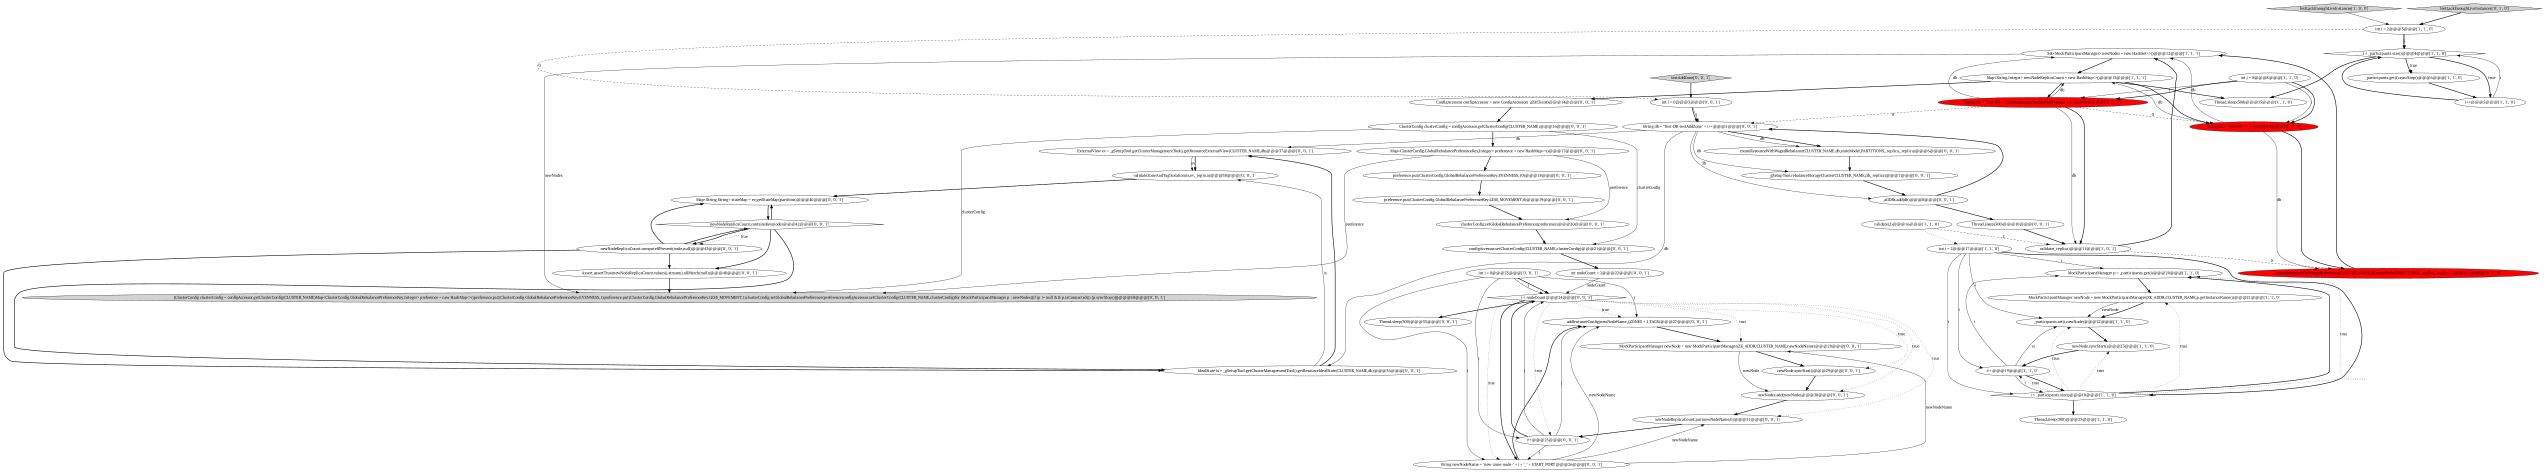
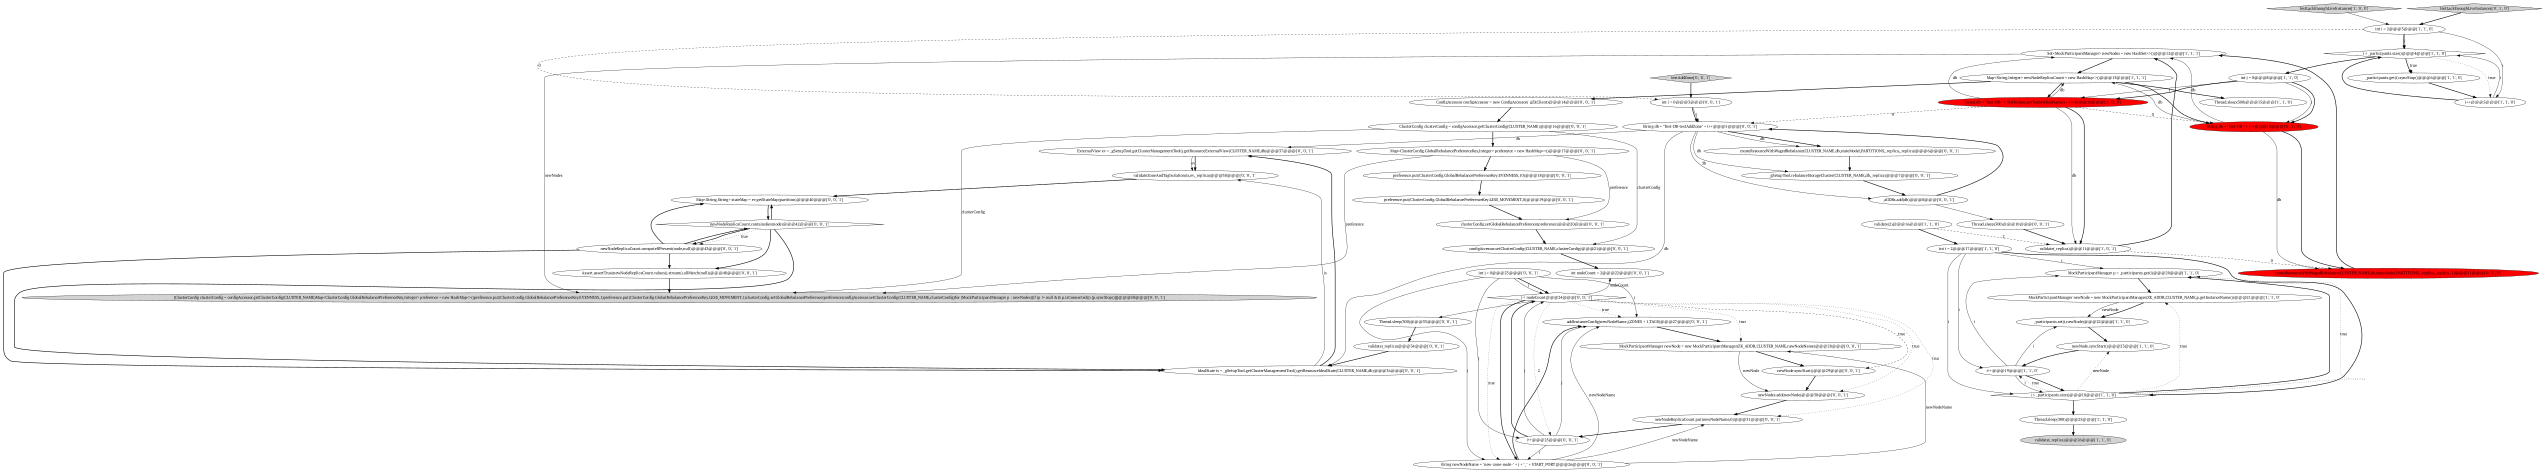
  digraph {
    fontname="PT Serif"
    node [fillcolor=white fontname="PT Serif" shape=ellipse style=filled]
    edge [fontname="PT Serif" style=bold]
    n1 [label="Set<MockParticipantManager> newNodes = new HashSet<>()@@@12@@@['1', '1', '1']"]
    n2 [fillcolor=lightgray label="{ClusterConfig clusterConfig = configAccessor.getClusterConfig(CLUSTER_NAME)Map<ClusterConfig.GlobalRebalancePreferenceKey,Integer> preference = new HashMap<>()preference.put(ClusterConfig.GlobalRebalancePreferenceKey.EVENNESS,1)preference.put(ClusterConfig.GlobalRebalancePreferenceKey.LESS_MOVEMENT,1)clusterConfig.setGlobalRebalancePreference(preference)configAccessor.setClusterConfig(CLUSTER_NAME,clusterConfig)for (MockParticipantManager p : newNodes){if (p != null && p.isConnected()) {p.syncStop()}}}@@@50@@@['0', '0', '1']"]
    n3 [label="Map<String,Integer> newNodeReplicaCount = new HashMap<>()@@@13@@@['1', '1', '1']"]
    n4 [fillcolor=red label="String db = \"Test-DB-\" + TestHelper.getTestMethodName() + j++@@@10@@@['1', '0', '0']"]
    n5 [fillcolor=red label="String db = \"Test-DB-\" + j++@@@10@@@['0', '1', '0']"]
    n6 [label="ConfigAccessor configAccessor = new ConfigAccessor(_gZkClient)@@@14@@@['0', '0', '1']"]
    n7 [label="Thread.sleep(300)@@@15@@@['1', '1', '0']"]
    n8 [label="_participants.get(i).syncStop()@@@6@@@['1', '1', '0']"]
    n9 [label="i++@@@5@@@['1', '1', '0']"]
    n10 [label="i < _participants.size()@@@4@@@['1', '1', '0']" shape=diamond]
    n11 [label="int j = 0@@@8@@@['1', '1', '0']"]
    n12 [label="validate(_replica)@@@11@@@['1', '0', '1']"]
    n13 [label="String db = \"Test-DB-testAddZone\" + i++@@@5@@@['0', '0', '1']"]
    n14 [fillcolor=red label="createResourceWithWagedRebalance(CLUSTER_NAME,db,stateModel,PARTITIONS,_replica,_replica,-1)@@@11@@@['0', '1', '0']"]
    n15 [label="int j = 0@@@23@@@['0', '0', '1']"]
    n16 [label="addInstanceConfig(newNodeName,j,ZONES + 1,TAGS)@@@27@@@['0', '0', '1']"]
    n17 [label="String newNodeName = \"new-zone-node-\" + j + \"_\" + START_PORT@@@26@@@['0', '0', '1']"]
    n18 [label="j < nodeCount@@@24@@@['0', '0', '1']" shape=diamond]
    n19 [label="j++@@@25@@@['0', '0', '1']"]
    n20 [label="MockParticipantManager newNode = new MockParticipantManager(ZK_ADDR,CLUSTER_NAME,newNodeName)@@@28@@@['0', '0', '1']"]
    n21 [label="newNodeReplicaCount.put(newNodeName,0)@@@31@@@['0', '0', '1']"]
    n22 [label="newNodes.add(newNode)@@@30@@@['0', '0', '1']"]
    n23 [label="newNode.syncStart()@@@29@@@['0', '0', '1']"]
    n24 [label="Thread.sleep(300)@@@33@@@['0', '0', '1']"]
    n25 [label="MockParticipantManager p = _participants.get(i)@@@20@@@['1', '1', '0']"]
    n26 [label="MockParticipantManager newNode = new MockParticipantManager(ZK_ADDR,CLUSTER_NAME,p.getInstanceName())@@@21@@@['1', '1', '0']"]
    n27 [label="_participants.set(i,newNode)@@@22@@@['1', '1', '0']"]
    n28 [label="ExternalView ev = _gSetupTool.getClusterManagementTool().getResourceExternalView(CLUSTER_NAME,db)@@@37@@@['0', '0', '1']"]
    n29 [label="IdealState is = _gSetupTool.getClusterManagementTool().getResourceIdealState(CLUSTER_NAME,db)@@@36@@@['0', '0', '1']"]
    n30 [label="_gSetupTool.rebalanceStorageCluster(CLUSTER_NAME,db,_replica)@@@7@@@['0', '0', '1']"]
    n31 [label="_allDBs.add(db)@@@8@@@['0', '0', '1']"]
    n32 [label="createResourceWithWagedRebalance(CLUSTER_NAME,db,stateModel,PARTITIONS,_replica,_replica)@@@6@@@['0', '0', '1']"]
    n33 [label="validateZoneAndTagIsolation(is,ev,_replica)@@@38@@@['0', '0', '1']"]
    n34 [label="Map<String,String> stateMap = ev.getStateMap(partition)@@@40@@@['0', '0', '1']"]
    n35 [label="newNode.syncStart()@@@23@@@['1', '1', '0']"]
    n36 [label="i++@@@19@@@['1', '1', '0']"]
    n37 [label="Assert.assertTrue(newNodeReplicaCount.values().stream().allMatch(null))@@@48@@@['0', '0', '1']"]
    n38 [label="Thread.sleep(300)@@@10@@@['0', '0', '1']"]
    n39 [label="i < _participants.size()@@@18@@@['1', '1', '0']" shape=diamond]
    n40 [label="Thread.sleep(300)@@@25@@@['1', '1', '0']"]
+   n41 [fillcolor=lightgray label="validate(_replica)@@@26@@@['1', '1', '0']"]
+   n42 [label="validate(_replica)@@@34@@@['0', '0', '1']"]
    n43 [label="newNodeReplicaCount.computeIfPresent(node,null)@@@43@@@['0', '0', '1']"]
    n44 [label="newNodeReplicaCount.containsKey(node)@@@42@@@['0', '0', '1']" shape=diamond]
    n45 [label="int i = 2@@@17@@@['1', '1', '0']"]
    n46 [label="int i = 2@@@3@@@['1', '1', '0']"]
    n47 [label="int i = 0@@@3@@@['0', '0', '1']"]
    n48 [label="Map<ClusterConfig.GlobalRebalancePreferenceKey,Integer> preference = new HashMap<>()@@@17@@@['0', '0', '1']"]
    n49 [label="preference.put(ClusterConfig.GlobalRebalancePreferenceKey.EVENNESS,10)@@@18@@@['0', '0', '1']"]
    n50 [label="clusterConfig.setGlobalRebalancePreference(preference)@@@20@@@['0', '0', '1']"]
    n51 [label="preference.put(ClusterConfig.GlobalRebalancePreferenceKey.LESS_MOVEMENT,0)@@@19@@@['0', '0', '1']"]
    n52 [label="configAccessor.setClusterConfig(CLUSTER_NAME,clusterConfig)@@@21@@@['0', '0', '1']"]
    n53 [label="ClusterConfig clusterConfig = configAccessor.getClusterConfig(CLUSTER_NAME)@@@16@@@['0', '0', '1']"]
    n54 [fillcolor=lightgray label="testLackEnoughLiveInstances['1', '0', '0']" shape=diamond]
    n55 [label="validate(2)@@@16@@@['1', '1', '0']"]
    n56 [label="int nodeCount = 2@@@22@@@['0', '0', '1']"]
    n57 [fillcolor=lightgray label="testAddZone['0', '0', '1']" shape=diamond]
    n58 [fillcolor=lightgray label="testLackEnoughLiveInstances['0', '1', '0']" shape=diamond]
    n1 -> n2 [label=newNodes style=solid]
    n1 -> n3
    n3 -> n4
    n3 -> n5
    n3 -> n6
    n3 -> n7
    n4 -> n1 [label=db style=solid]
    n4 -> n3 [label=db style=solid]
    n4 -> n5 [label=0 style=dashed]
    n4 -> n12 [label=db style=solid]
    n4 -> n12
    n4 -> n13 [label=0 style=dashed]
    n5 -> n1 [label=db style=solid]
    n5 -> n3 [label=db style=solid]
    n5 -> n14 [label=db style=solid]
    n5 -> n14
    n6 -> n53
    n8 -> n9
    n9 -> n10 [label=i style=solid]
    n9 -> n10
    n10 -> n8 [label=true style=dotted]
    n10 -> n8
-   n10 -> n9 [label=true]
-   n10 -> n7
+   n10 -> n9 [label=true style=dotted]
+   n10 -> n11
    n11 -> n4 [label=j style=solid]
    n11 -> n4
    n11 -> n5 [label=j style=solid]
    n11 -> n5
    n12 -> n1
    n12 -> n14 [label=0 style=dashed]
    n13 -> n28 [label=db style=solid]
    n13 -> n29 [label=db style=solid]
    n13 -> n30 [label=db style=solid]
    n13 -> n31 [label=db style=solid]
    n13 -> n32
    n13 -> n32 [label=db style=solid]
    n14 -> n1
    n15 -> n16 [label=j style=solid]
    n15 -> n17 [label=j style=solid]
    n15 -> n18
    n15 -> n18 [label=j style=solid]
    n15 -> n19 [label=j style=solid]
    n16 -> n20
    n17 -> n16
    n17 -> n16 [label=newNodeName style=solid]
    n17 -> n20 [label=newNodeName style=solid]
    n17 -> n21 [label=newNodeName style=solid]
    n18 -> n16 [label=true style=dotted]
    n18 -> n17 [label=true style=dotted]
    n18 -> n17
-   n18 -> n19 [label=true style=dotted]
+   n18 -> n19 [label=2 style=dotted]
    n18 -> n20 [label=true style=dotted]
    n18 -> n21 [label=true style=dotted]
    n18 -> n22 [label=true style=dotted]
-   n18 -> n23 [label=true style=dotted]
-   n18 -> n24
+   n18 -> n23 [label=true style=dashed]
+   n18 -> n24 [style=solid]
    n19 -> n16 [label=j style=solid]
    n19 -> n17 [label=j style=solid]
    n19 -> n18 [label=j style=solid]
    n19 -> n18
    n20 -> n22 [label=newNode style=solid]
    n20 -> n23
    n21 -> n19
    n22 -> n21
    n23 -> n22
+   n24 -> n42
    n25 -> n26
    n26 -> n27
    n26 -> n27 [label=newNode style=solid]
    n27 -> n35
    n28 -> n33 [label=ev style=solid]
    n28 -> n33
    n29 -> n28
    n29 -> n33 [label=is style=solid]
    n30 -> n31
    n31 -> n13
-   n31 -> n38
+   n31 -> n38 [style=solid]
    n32 -> n30
    n33 -> n34
    n34 -> n44
    n35 -> n36
    n36 -> n25 [label=i style=solid]
-   n36 -> n27 [label=is style=solid]
+   n36 -> n27 [label=i style=solid]
    n36 -> n39
    n36 -> n39 [label=i style=solid]
    n37 -> n2
    n38 -> n12
    n39 -> n25
    n39 -> n25 [label=true style=dotted]
    n39 -> n26 [label=true style=dotted]
-   n39 -> n27 [label=true style=dotted]
-   n39 -> n35 [label=true style=dotted]
+   n39 -> n35 [label=newNode style=dotted]
    n39 -> n36 [label=true style=dotted]
    n39 -> n40
+   n40 -> n41
+   n42 -> n29
    n43 -> n29
    n43 -> n34
    n43 -> n37
    n43 -> n44
    n44 -> n29
    n44 -> n34
    n44 -> n37
    n44 -> n43 [label=true style=dotted]
    n44 -> n43
    n45 -> n25 [label=i style=solid]
-   n45 -> n27 [label=i style=solid]
    n45 -> n36 [label=i style=solid]
    n45 -> n39
    n45 -> n39 [label=i style=solid]
+   n46 -> n9 [label=i style=solid]
    n46 -> n10
    n46 -> n10 [label=i style=solid]
    n46 -> n47 [label=0 style=dashed]
    n47 -> n13 [label=i style=solid]
    n47 -> n13
    n48 -> n2 [label=preference style=solid]
    n48 -> n49
    n48 -> n50 [label=preference style=solid]
    n49 -> n51
    n50 -> n52
    n51 -> n50
    n52 -> n56
    n53 -> n2 [label=clusterConfig style=solid]
    n53 -> n48
    n53 -> n52 [label=clusterConfig style=solid]
    n54 -> n46 [style=solid]
    n55 -> n12 [label=2 style=dashed]
-   n55 -> n45 [style=dotted]
-   n56 -> n18 [label=nodeCount style=solid]
+   n55 -> n45
+   n18 -> n56 [label=nodeCount style=solid]
    n57 -> n47
    n58 -> n46
  }
